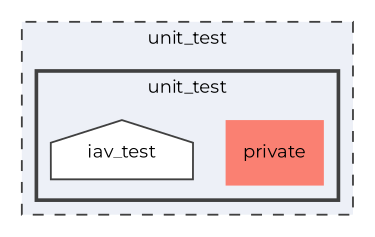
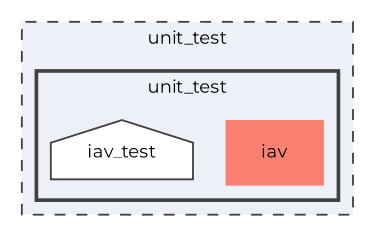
  digraph {
    compound=true
    fontname=Montserrat
    node [fontname=Montserrat fontsize=10]
-   n1 [label=private shape=plaintext style=filled fillcolor=salmon]
+   n1 [label=iav shape=plaintext style=filled fillcolor=salmon]
    n2 [color=grey25 fillcolor=white label=iav_test shape=house style="filled,"]
    subgraph cluster_1 {
      bgcolor="#edf0f7"
      fontsize=10
      label=unit_test
      pencolor=grey25
      style="filled,dashed,"
      subgraph cluster_2 {
        bgcolor="#edf0f7"
        fontsize=10
        pencolor=grey25
        style="filled,bold,"
        n1
        n2
      }
    }
  }
